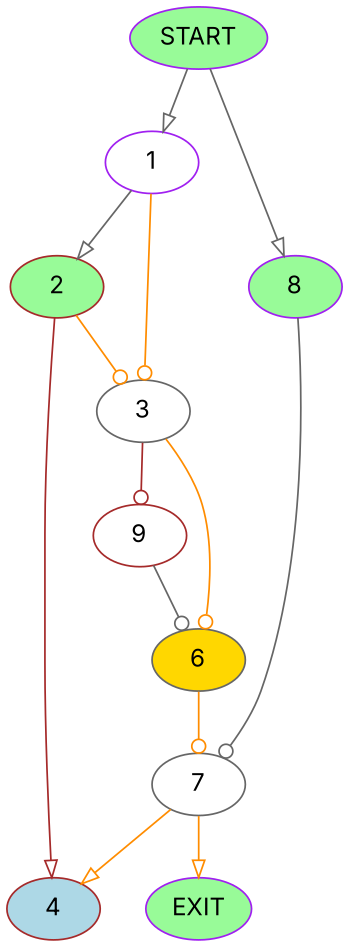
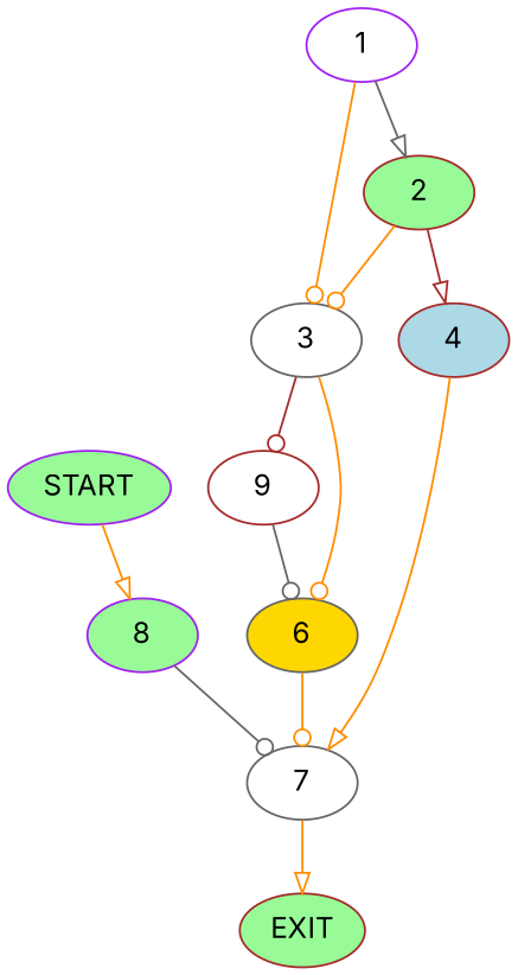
  digraph {
    fontname=Inter
    node [color=purple fillcolor=palegreen fontname=Inter style=filled]
    edge [arrowhead=odot color=darkorange fontname=Inter]
    n1 [label=START]
    1 [fillcolor=white]
    8
    2 [color=brown]
    3 [color=gray40 fillcolor=white]
    7 [color=gray40 fillcolor=white]
-   n7 [label=EXIT]
+   n7 [color=brown label=EXIT]
    4 [color=brown fillcolor=lightblue]
    n9 [color=brown fillcolor=white label=9]
    6 [color=gray40 fillcolor=gold]
-   n1 -> 1 [arrowhead=onormal color=gray40]
-   n1 -> 8 [arrowhead=onormal color=gray40]
+   n1 -> 8 [arrowhead=onormal]
    1 -> 2 [arrowhead=onormal color=gray40]
    1 -> 3
    8 -> 7 [color=gray40]
    2 -> 3
    2 -> 4 [arrowhead=onormal color=brown]
    3 -> n9 [color=brown]
    3 -> 6
    7 -> n7 [arrowhead=onormal]
-   7 -> 4 [arrowhead=onormal]
+   4 -> 7 [arrowhead=onormal]
    n9 -> 6 [color=gray40]
    6 -> 7
  }
